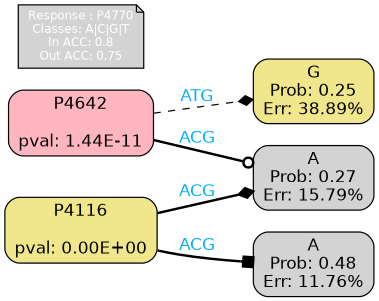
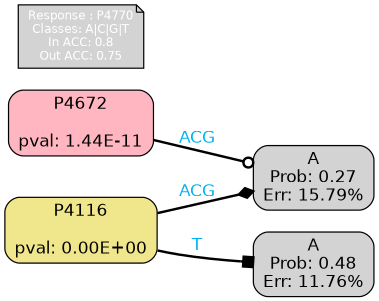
  digraph {
    rankdir=LR
    ranksep=equally
    splines=polylines
    node [color=black fillcolor=lightgrey fontname=helvetica shape=box style="filled, rounded"]
    edge [arrowhead=diamond fontcolor=deepskyblue2 fontname=helvetica style=bold]
-   n1 [fillcolor=khaki label="G\nProb: 0.25\nErr: 38.89%"]
    n2 [label="A\nProb: 0.27\nErr: 15.79%"]
    n3 [label="A\nProb: 0.48\nErr: 11.76%"]
    n4 [align=left fontcolor=white fontsize=10 label="Response : P4770\nClasses: A|C|G|T\nIn ACC: 0.8\nOut ACC: 0.75\n" shape=note style=filled]
    n5 [fillcolor=khaki label="P4116\n\npval: 0.00E+00"]
-   n6 [fillcolor=lightpink label="P4642\n\npval: 1.44E-11"]
+   n6 [fillcolor=lightpink label="P4672\n\npval: 1.44E-11"]
    subgraph sub_1 {
      rank=same
-     n1
      n2
      n3
    }
    subgraph sub_2 {
      rank=same
      n4
      n5
    }
    n5 -> n2 [label=ACG]
-   n5 -> n3 [arrowhead=box label=ACG]
-   n6 -> n1 [label=ATG style=dashed]
+   n5 -> n3 [arrowhead=box label=T]
    n6 -> n2 [arrowhead=odot label=ACG]
  }
